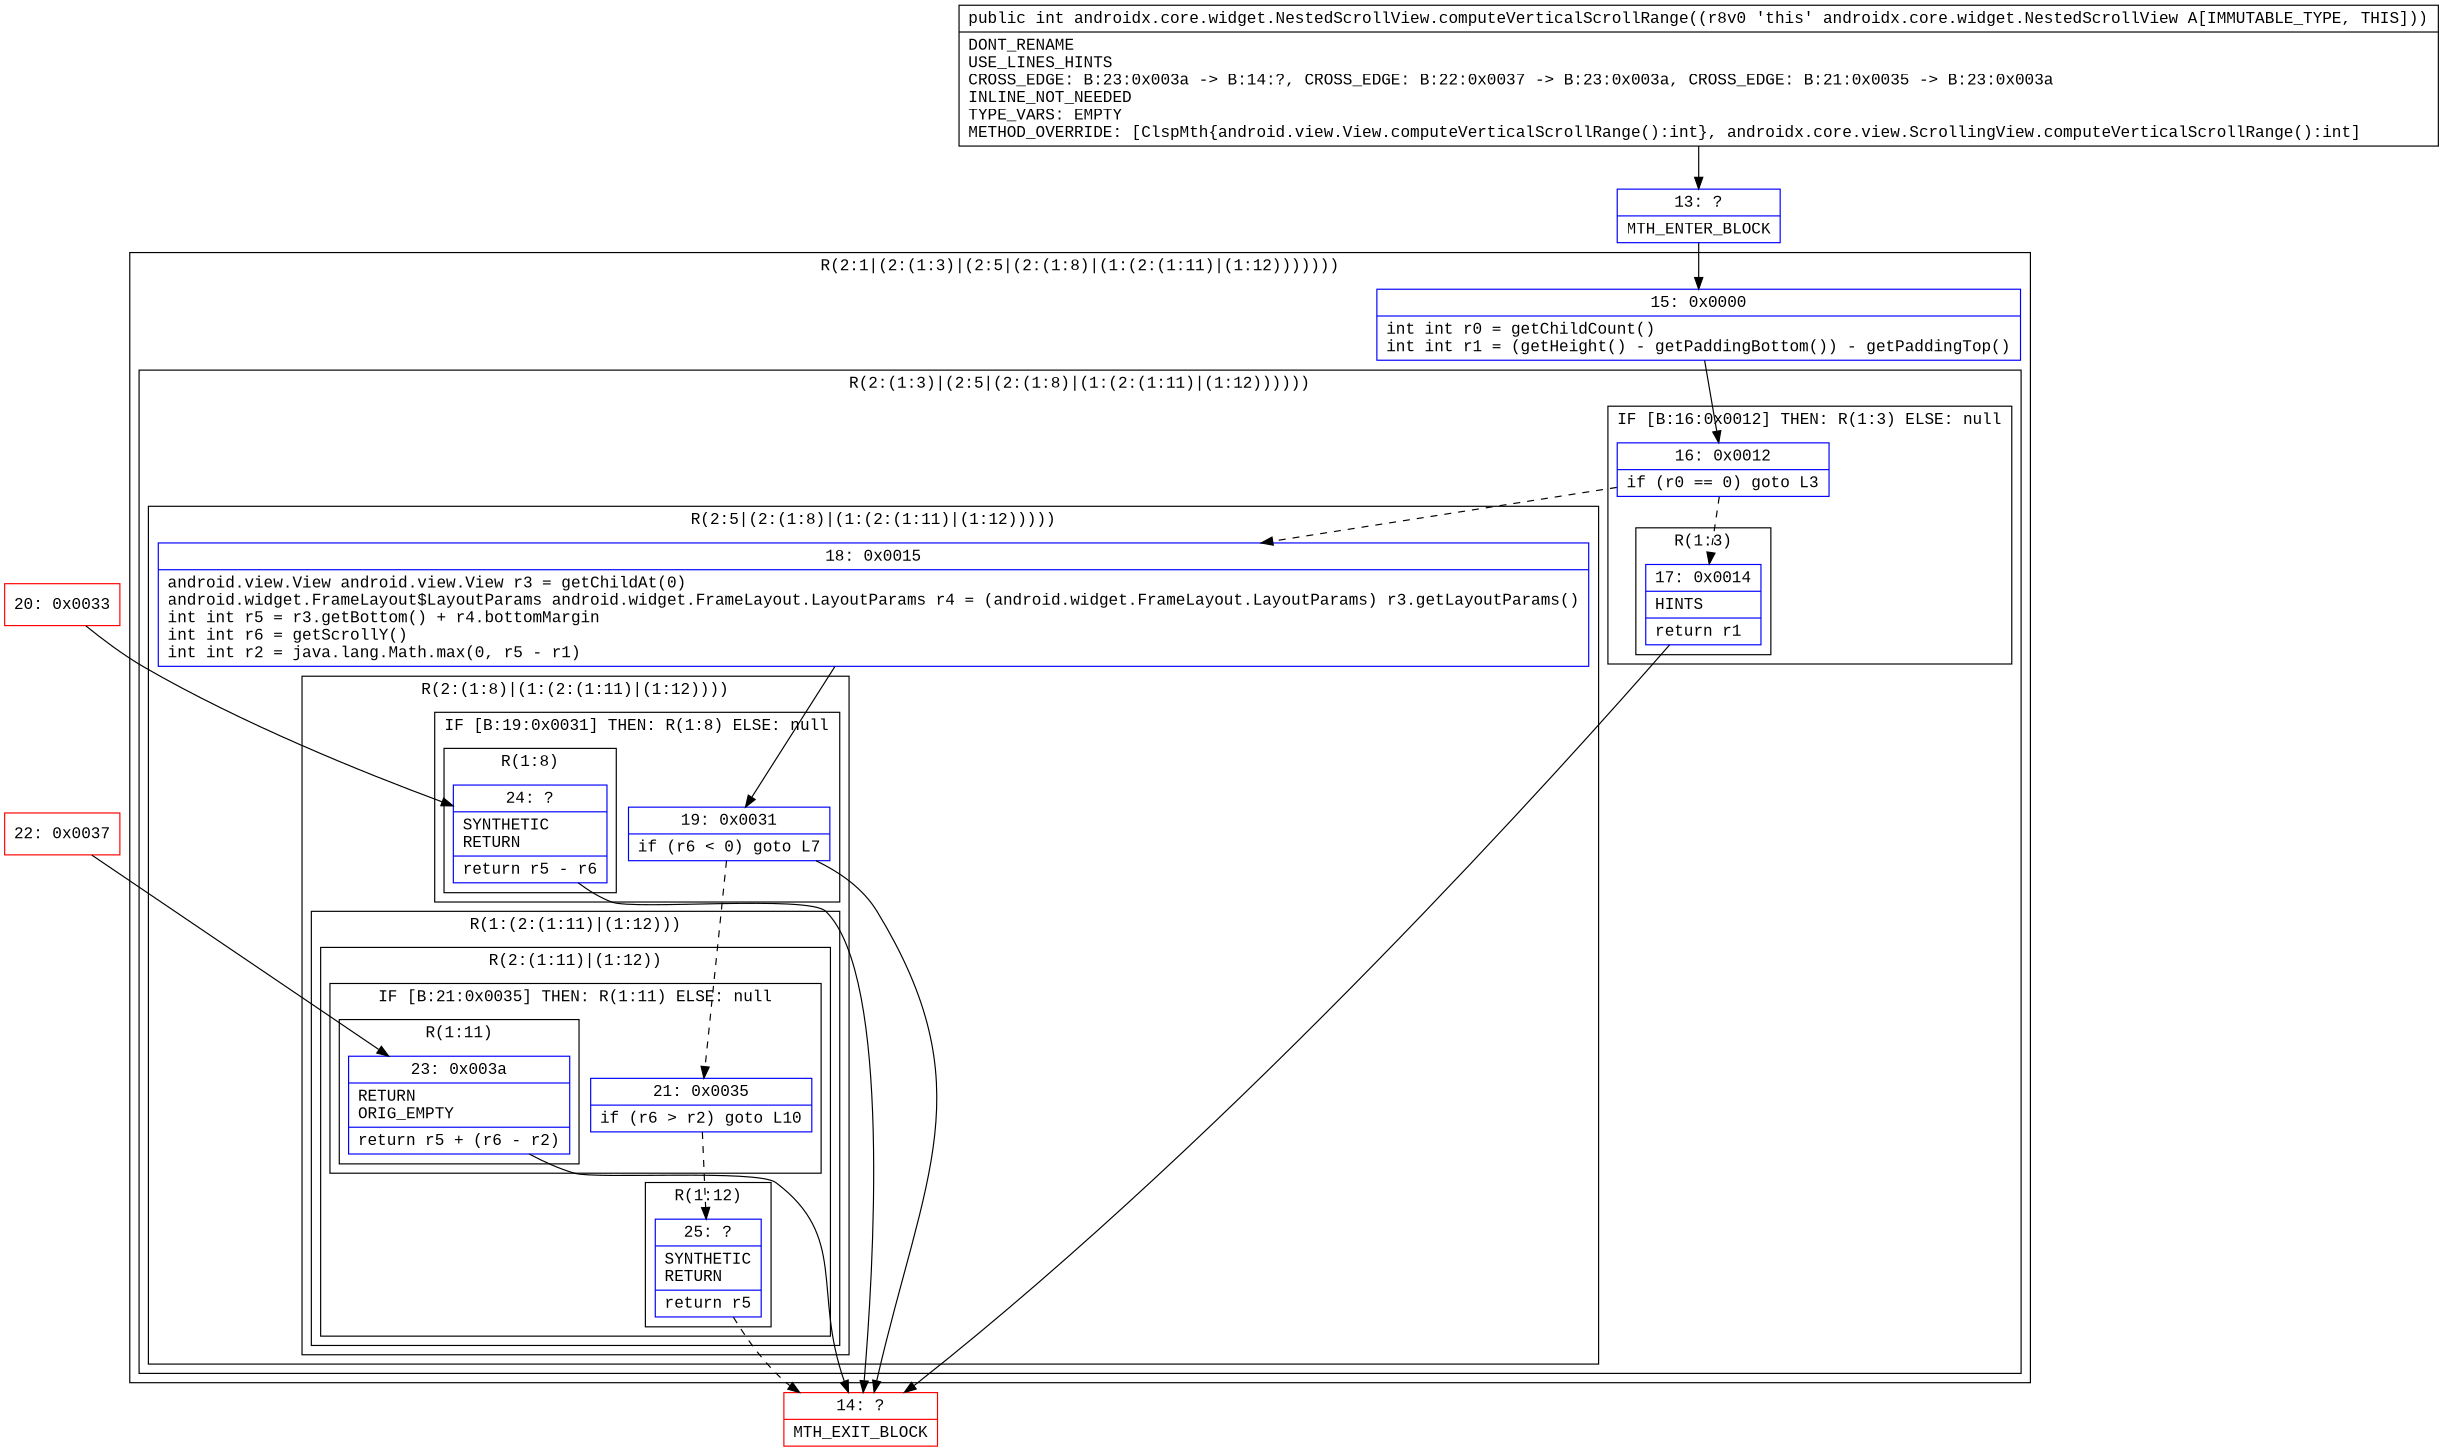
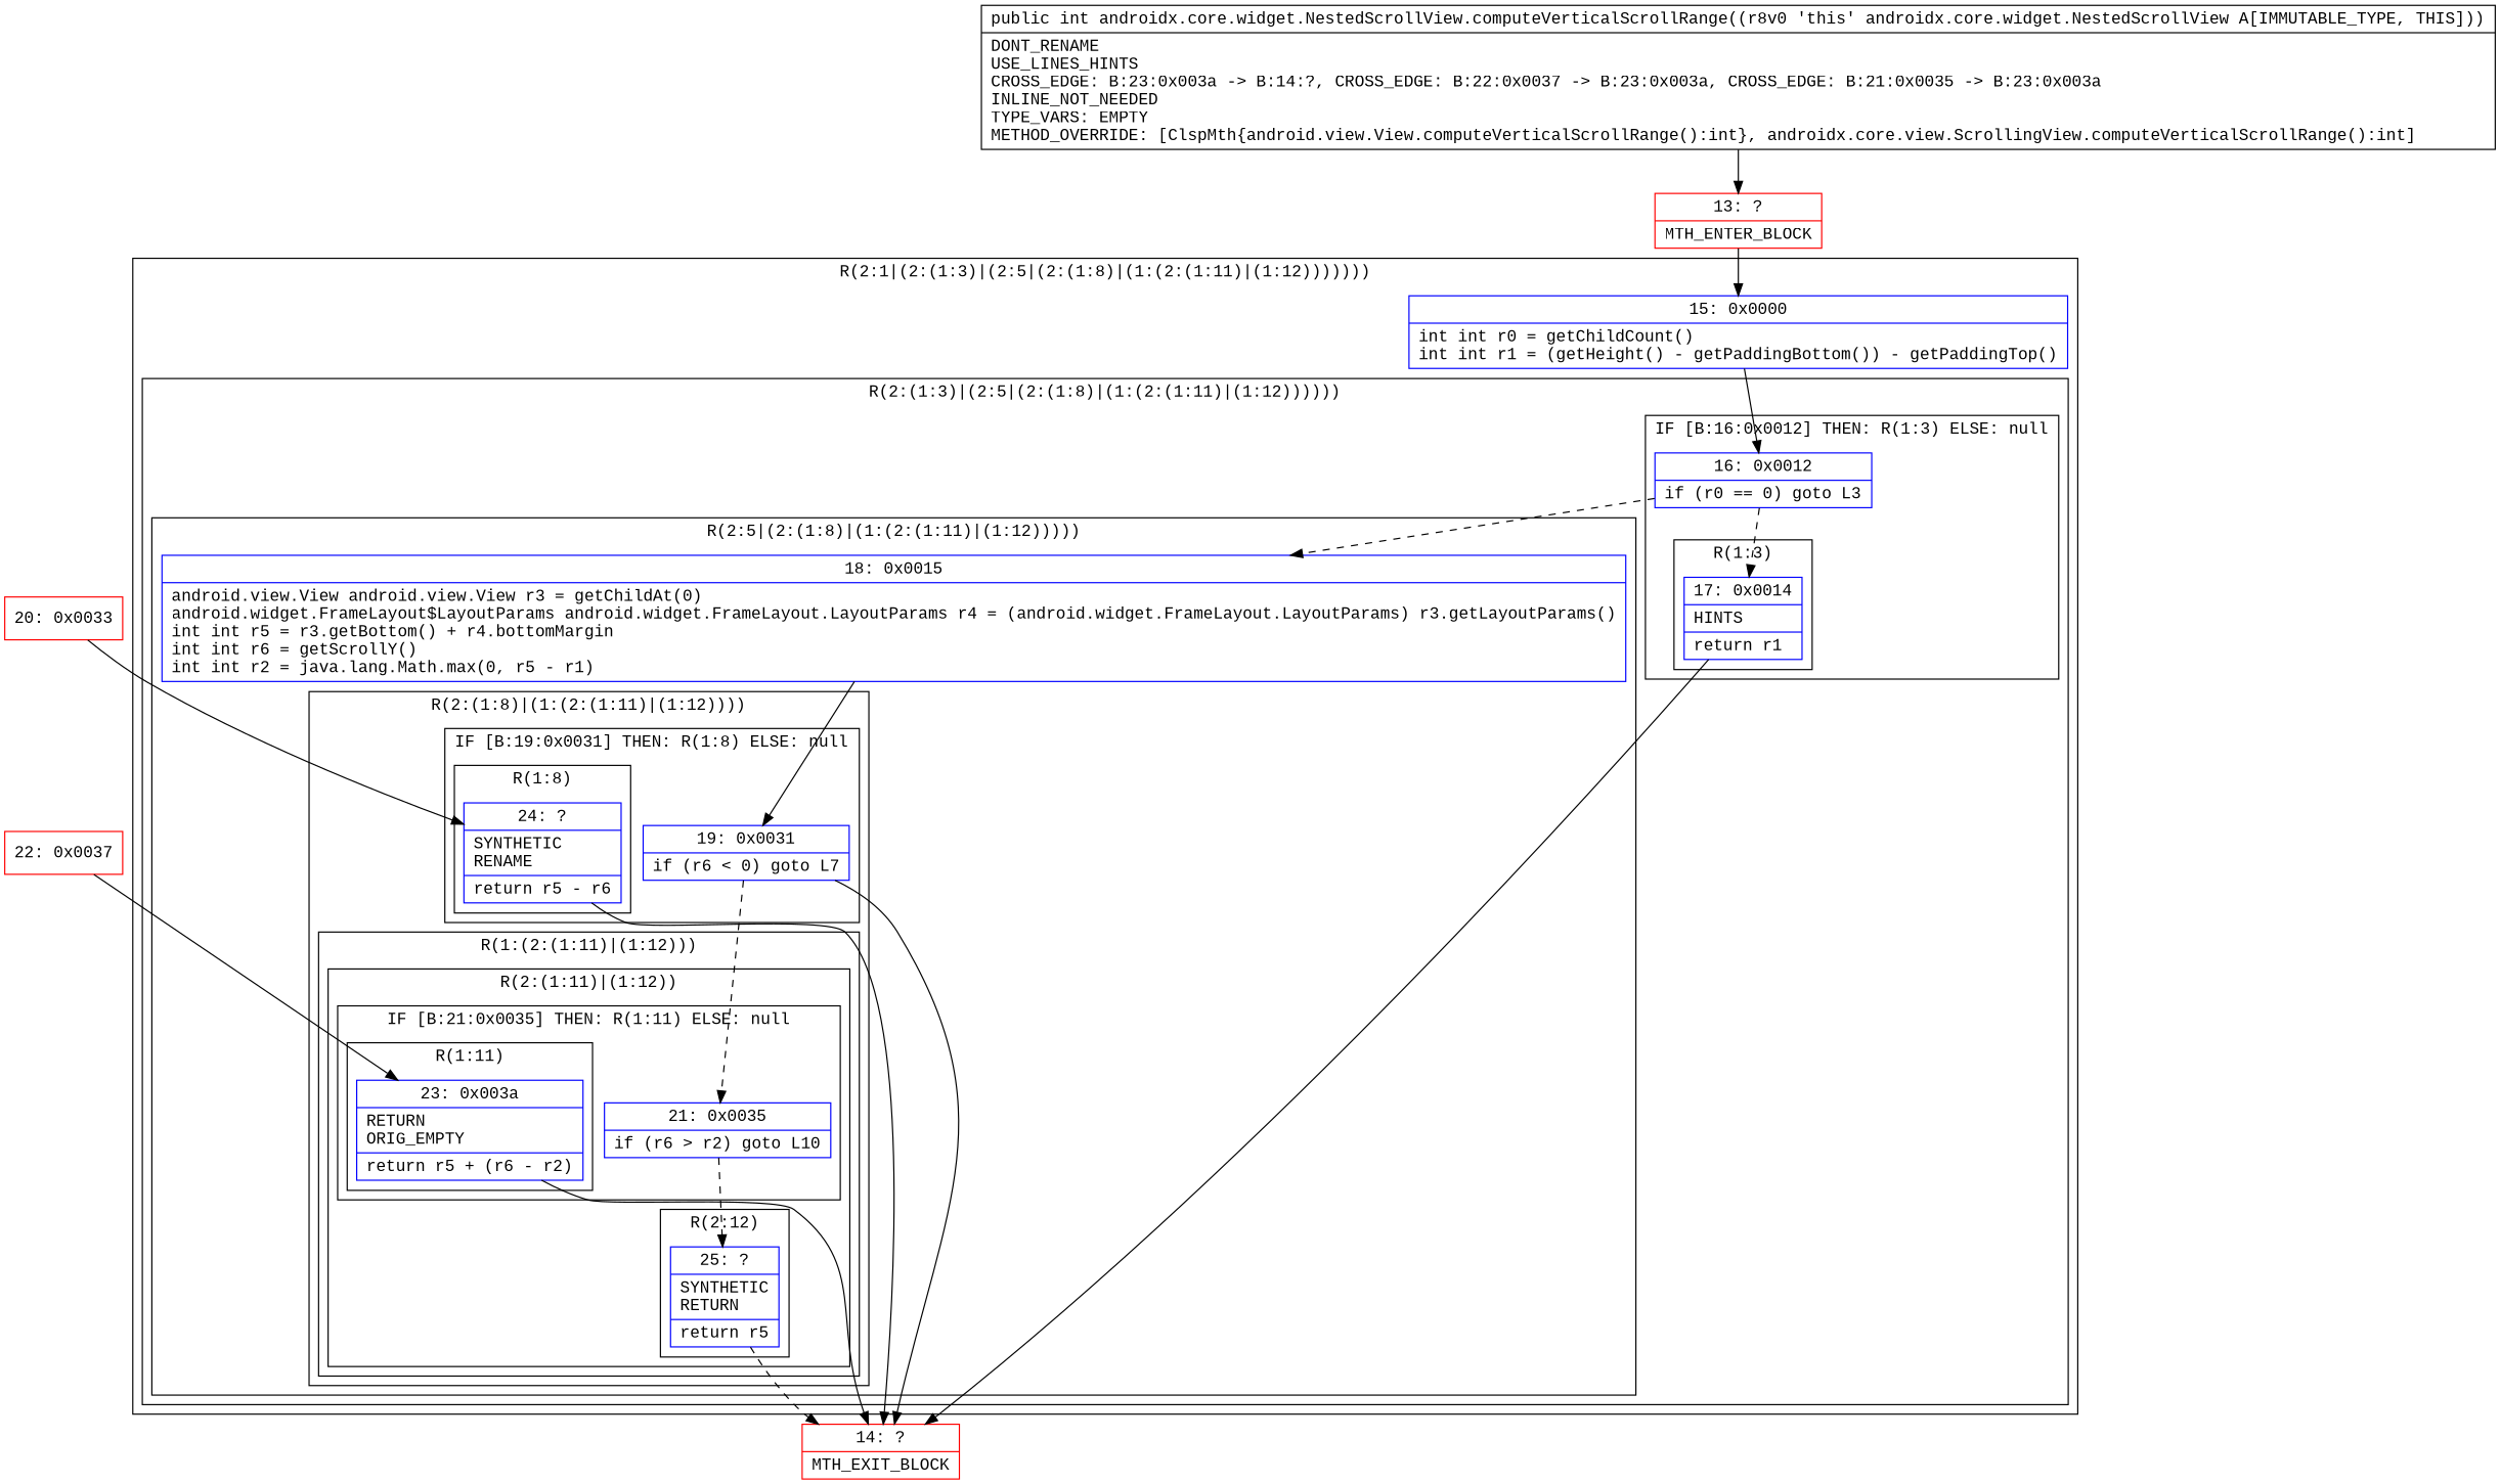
  digraph {
    fontname="Liberation Mono"
    node [color=blue fontname="Liberation Mono" shape=record]
    edge [fontname="Liberation Mono"]
    n1 [label="{17\:\ 0x0014|HINTS\l|return r1\l}"]
    n2 [label="{16\:\ 0x0012|if (r0 == 0) goto L3\l}"]
-   n3 [label="{24\:\ ?|SYNTHETIC\lRETURN\l|return r5 \- r6\l}"]
+   n3 [label="{24\:\ ?|SYNTHETIC\lRENAME\l|return r5 \- r6\l}"]
    n4 [label="{19\:\ 0x0031|if (r6 \< 0) goto L7\l}"]
    n5 [label="{23\:\ 0x003a|RETURN\lORIG_EMPTY\l|return r5 + (r6 \- r2)\l}"]
    n6 [label="{21\:\ 0x0035|if (r6 \> r2) goto L10\l}"]
    n7 [label="{25\:\ ?|SYNTHETIC\lRETURN\l|return r5\l}"]
    n8 [label="{18\:\ 0x0015|android.view.View android.view.View r3 = getChildAt(0)\landroid.widget.FrameLayout$LayoutParams android.widget.FrameLayout.LayoutParams r4 = (android.widget.FrameLayout.LayoutParams) r3.getLayoutParams()\lint int r5 = r3.getBottom() + r4.bottomMargin\lint int r6 = getScrollY()\lint int r2 = java.lang.Math.max(0, r5 \- r1)\l}"]
    n9 [label="{15\:\ 0x0000|int int r0 = getChildCount()\lint int r1 = (getHeight() \- getPaddingBottom()) \- getPaddingTop()\l}"]
    n10 [color=red label="{14\:\ ?|MTH_EXIT_BLOCK\l}"]
    n11 [color=red label="{20\:\ 0x0033}"]
    n12 [color=red label="{22\:\ 0x0037}"]
-   n13 [label="{13\:\ ?|MTH_ENTER_BLOCK\l}"]
+   n13 [color=red label="{13\:\ ?|MTH_ENTER_BLOCK\l}"]
    n14 [label="{public int androidx.core.widget.NestedScrollView.computeVerticalScrollRange((r8v0 'this' androidx.core.widget.NestedScrollView A[IMMUTABLE_TYPE, THIS]))  | DONT_RENAME\lUSE_LINES_HINTS\lCROSS_EDGE: B:23:0x003a \-\> B:14:?, CROSS_EDGE: B:22:0x0037 \-\> B:23:0x003a, CROSS_EDGE: B:21:0x0035 \-\> B:23:0x003a\lINLINE_NOT_NEEDED\lTYPE_VARS: EMPTY\lMETHOD_OVERRIDE: [ClspMth\{android.view.View.computeVerticalScrollRange():int\}, androidx.core.view.ScrollingView.computeVerticalScrollRange():int]\l}" color=""]
    subgraph cluster_1 {
      label="R(2:1|(2:(1:3)|(2:5|(2:(1:8)|(1:(2:(1:11)|(1:12)))))))"
      n9
      subgraph cluster_2 {
        label="R(2:(1:3)|(2:5|(2:(1:8)|(1:(2:(1:11)|(1:12))))))"
        subgraph cluster_3 {
          label="IF [B:16:0x0012] THEN: R(1:3) ELSE: null"
          n2
          subgraph cluster_4 {
            label="R(1:3)"
            n1
          }
        }
        subgraph cluster_5 {
          label="R(2:5|(2:(1:8)|(1:(2:(1:11)|(1:12)))))"
          n8
          subgraph cluster_6 {
            label="R(2:(1:8)|(1:(2:(1:11)|(1:12))))"
            subgraph cluster_7 {
              label="IF [B:19:0x0031] THEN: R(1:8) ELSE: null"
              n4
              subgraph cluster_8 {
                label="R(1:8)"
                n3
              }
            }
            subgraph cluster_9 {
              label="R(1:(2:(1:11)|(1:12)))"
              subgraph cluster_10 {
                label="R(2:(1:11)|(1:12))"
                subgraph cluster_11 {
                  label="IF [B:21:0x0035] THEN: R(1:11) ELSE: null"
                  n6
                  subgraph cluster_12 {
                    label="R(1:11)"
                    n5
                  }
                }
                subgraph cluster_13 {
-                 label="R(1:12)"
+                 label="R(2:12)"
                  n7
                }
              }
            }
          }
        }
      }
    }
    n1 -> n10
    n2 -> n1 [style=dashed]
    n2 -> n8 [style=dashed]
    n3 -> n10
    n4 -> n6 [style=dashed]
    n4 -> n10
    n5 -> n10
    n6 -> n7 [style=dashed]
    n7 -> n10 [style=dashed]
    n8 -> n4
    n9 -> n2
    n11 -> n3
    n12 -> n5
    n13 -> n9
    n14 -> n13
  }
